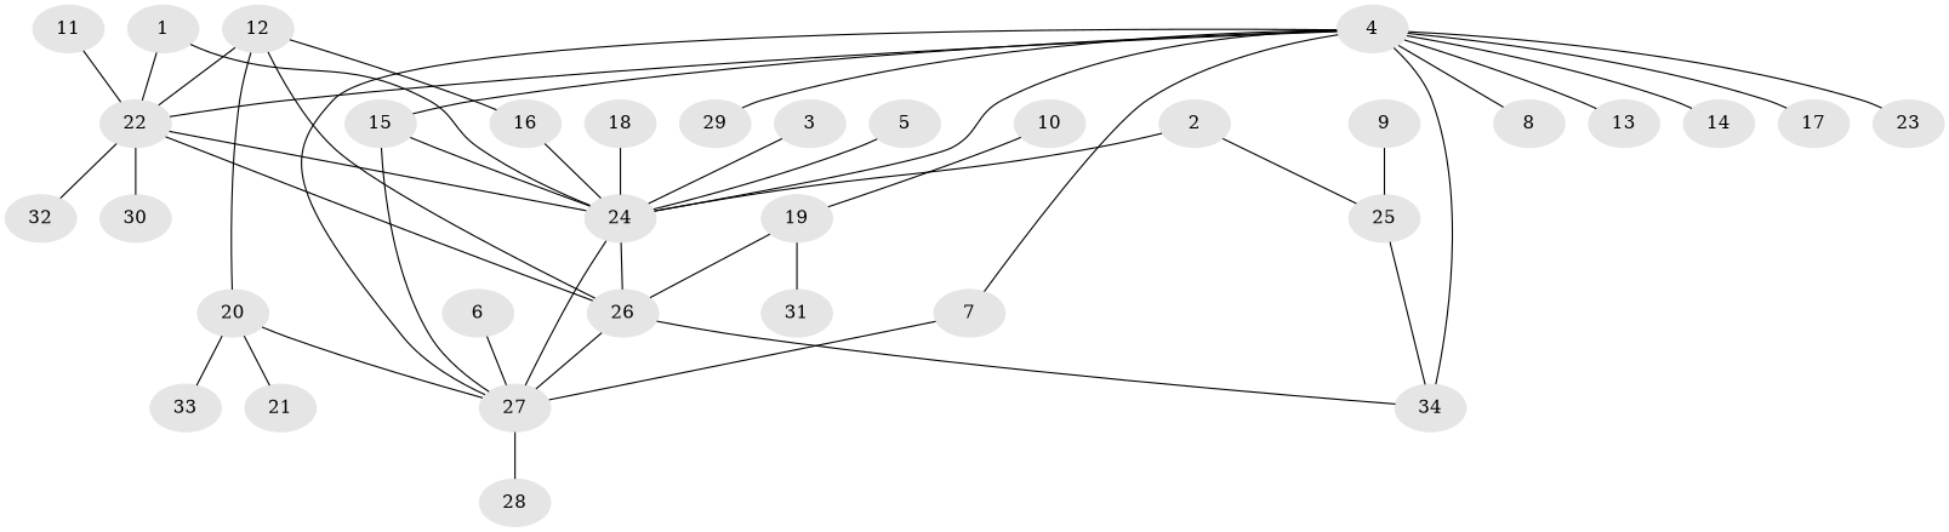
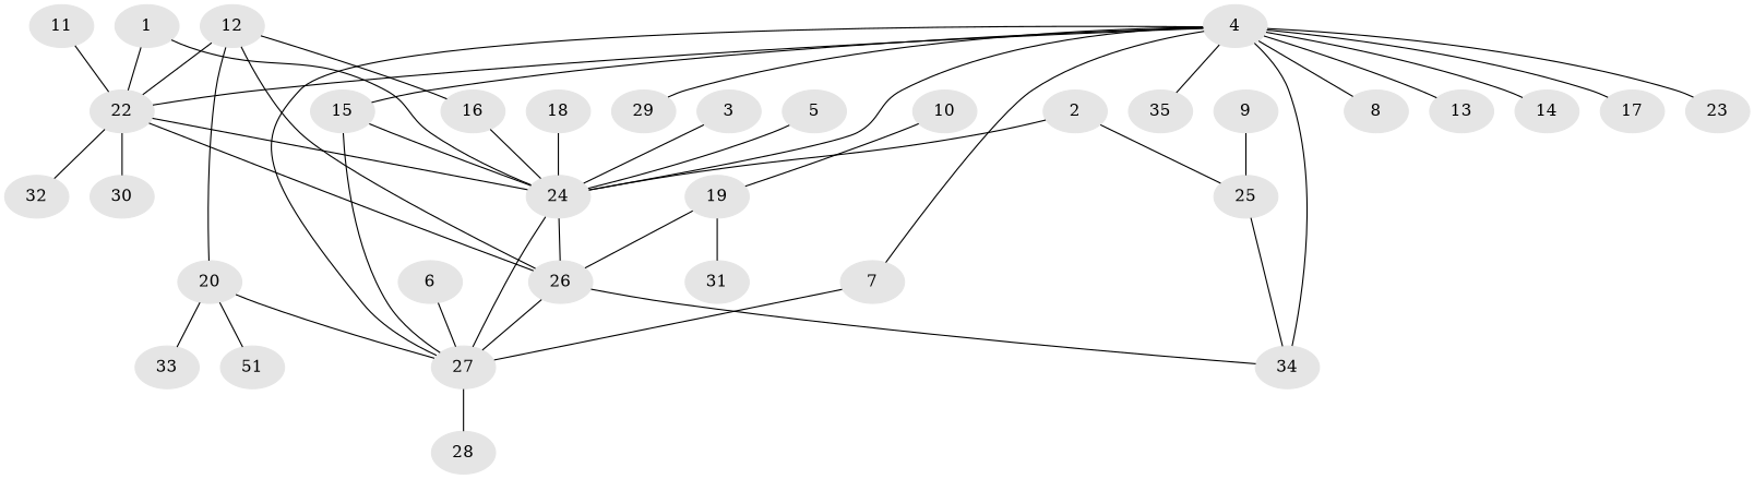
  graph {
    node [color=gray90 style=filled]
    edge [weight=1.0]
    1
    22
    24
    26
    30
    32
    27
    2
    25
    34
    3
    4
    7
    8
    13
    14
    15
    17
    23
    29
+   35
    28
    5
    6
    9
    10
    19
    31
    11
    12
    16
    20
-   21
+   21 [label=51]
    33
    18
    1 -- 22
    1 -- 24
    22 -- 24
    22 -- 26
    22 -- 30
    22 -- 32
    24 -- 26
    24 -- 27
    26 -- 27 [weight=3.0]
    26 -- 34
    27 -- 28
    2 -- 24
    2 -- 25
    25 -- 34
    3 -- 24
    4 -- 22
    4 -- 24
    4 -- 27
    4 -- 34 [weight=2.0]
    4 -- 7
    4 -- 8
    4 -- 13
    4 -- 14
    4 -- 15
    4 -- 17
    4 -- 23
    4 -- 29
+   4 -- 35
    7 -- 27
    15 -- 24
    15 -- 27
    5 -- 24
    6 -- 27
    9 -- 25
    10 -- 19
    19 -- 26
    19 -- 31
    11 -- 22
    12 -- 22
    12 -- 26
    12 -- 16
    12 -- 20
    16 -- 24
    20 -- 27 [weight=2.0]
    20 -- 21
    20 -- 33
    18 -- 24
  }
